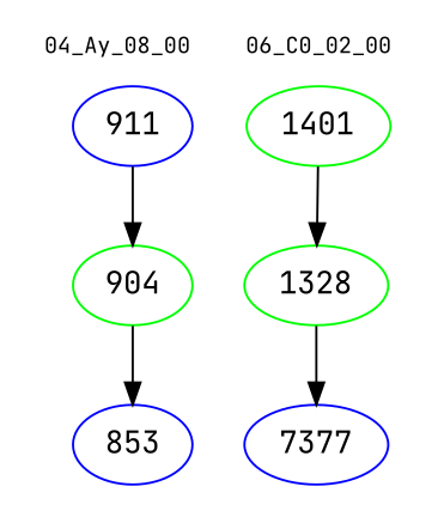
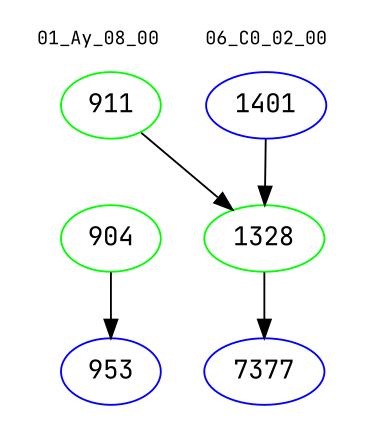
  digraph {
    fontname="JetBrains Mono"
    node [color=blue fontname="JetBrains Mono"]
    edge [color=black fontname="JetBrains Mono"]
-   n1 [label=911]
+   n1 [color=green label=911]
    n2 [color=green label=904]
-   n3 [label=853]
-   n4 [color=green label=1401]
+   n3 [label=953]
+   n4 [label=1401]
    n5 [color=green label=1328]
    n6 [label=7377]
    subgraph cluster_1 {
      color=white
      fontsize=10
-     label="04_Ay_08_00"
+     label="01_Ay_08_00"
      n1
      n2
      n3
    }
    subgraph cluster_2 {
      color=white
      fontsize=10
      label="06_C0_02_00"
      n4
      n5
      n6
    }
-   n1 -> n2
+   n1 -> n5
    n2 -> n3
    n4 -> n5
    n5 -> n6
  }
